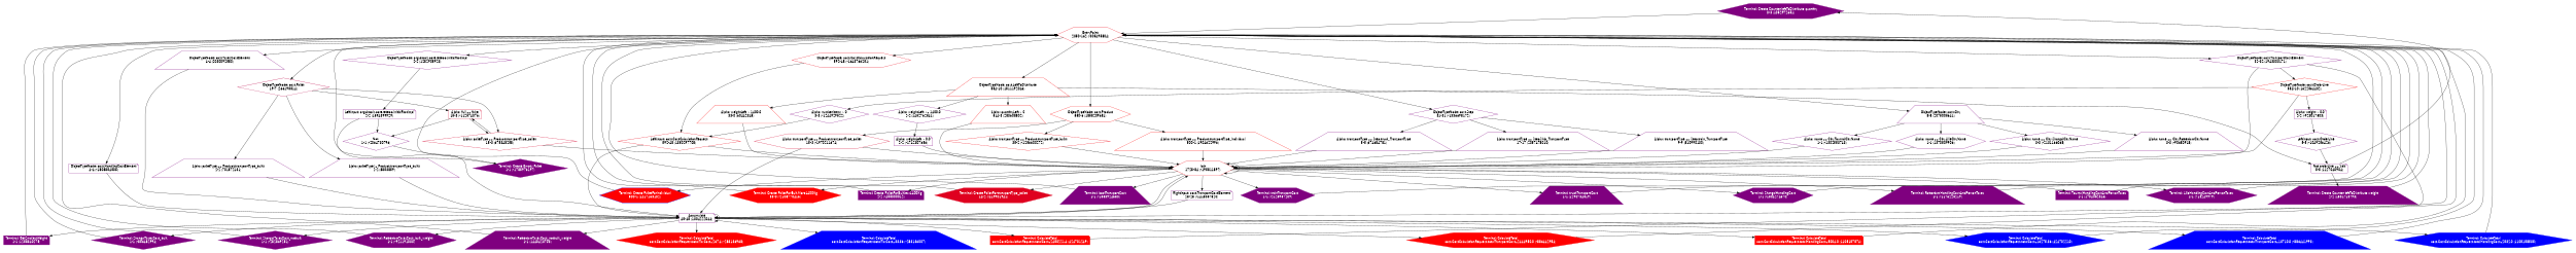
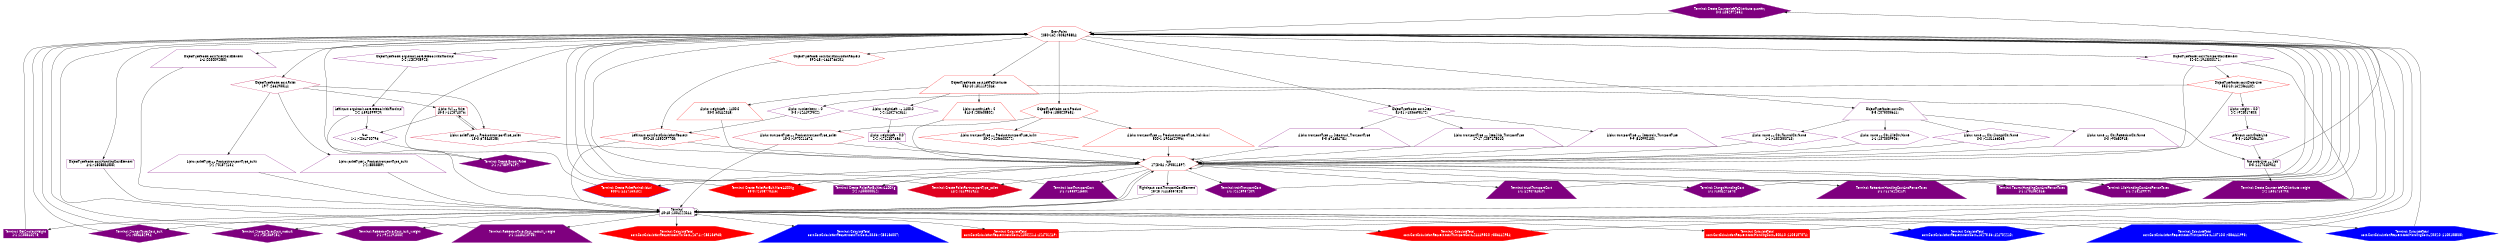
  strict digraph {
    fontname=Lato
    node [color="#7F007F" fillcolor=white fontcolor=black fontname=Lato shape=trapezium style=filled]
    edge [fontname=Lato]
    n1 [fillcolor="#7F007F" fontcolor=white label="Terminal: Create Counter leftToDistribute quantity\n3-3 (1052972651)" shape=hexagon]
    n2 [color="#EE0010" label="EntryPoint\n2350-162 (-305495804)" shape=hexagon]
    n3 [color="#FA0004" label="ObjectTypeNode: cost.LeftToDistribute\n554-10 (1511192046)"]
    n4 [color="#FC0002" label="ObjectTypeNode: cost.Product\n550-6 (1858209681)" shape=hexagon]
    n5 [color="#EB0013" label="ObjectTypeNode: cost.CostCalculationRequest\n592-48 (-1643766251)" shape=hexagon]
    n6 [color="#BA0044" label="ObjectTypeNode: cost.Pallet\n19-7 (266195514)" shape=diamond]
    n7 [label="ObjectTypeNode: org.drools.core.reteoo.InitialFactImpl\n2-2 (1282905923)" shape=diamond]
    n8 [label="ObjectTypeNode: cost.Step\n31-31 (-1336698172)" shape=diamond]
    n9 [label="ObjectTypeNode: cost.City\n8-8 (2075005641)"]
    n10 [label="ObjectTypeNode: cost.HandlingCostElement\n4-4 (-1808854506)" shape=note]
    n11 [label="ObjectTypeNode: cost.TaxesCostElement\n4-4 (2030092580)"]
    n12 [label="ObjectTypeNode: cost.TransportCostElement\n32-32 (1943303171)" shape=diamond]
    n13 [label="Not orderLine == $elt\n5-5 (1127040904)" shape=note]
    n14 [fillcolor="#7F007F" fontcolor=white label="Terminal: Create Counter leftToDistribute weight\n2-2 (1531713793)"]
    n15 [color="#FD0001" label="Alpha: quantityLeft > 0\n514-3 (283608802)"]
    n16 [color="#FF0000" label="Alpha: weightLeft > 1400.0\n33-0 (60442345)"]
    n17 [label="Alpha: weightLeft <= 1400.0\n2-2 (1452762541)" shape=diamond]
    n18 [color="#F3000B" label="Join\n1728-84 (-195811897)" shape=hexagon]
    n19 [label="Alpha: weightLeft > 0.0\n2-2 (-1742307656)" shape=note]
    n20 [color="#FA0004" label="ObjectTypeNode: cost.OrderLine\n554-10 (1622564432)" shape=diamond]
    n21 [label="Alpha: numberItems > 0\n3-3 (-1244929522)" shape=diamond]
    n22 [label="Alpha: weight > 0.0\n2-2 (-923017503)" shape=note]
    n23 [color="#FE0000" label="Alpha: transportType == Product.transportType_individual\n500-1 (1904622996)"]
    n24 [color="#F1000D" label="Alpha: transportType == Product.transportType_bulkt\n35-2 (-1256600272)" shape=diamond]
    n25 [color="#D4002A" label="Alpha: transportType == Product.transportType_pallet\n15-3 (-1970211674)" shape=hexagon]
    n26 [color="#EB0013" label="LeftInput: cost.CostCalculationRequest\n592-48 (1350297708)" shape=diamond]
    n27 [color="#D4002A" label="Alpha: full == false\n15-3 (-112574376)" shape=note]
    n28 [color="#D4002A" label="Alpha: palletType == Product.transportType_pallet\n15-3 (675348258)" shape=diamond]
    n29 [label="Alpha: palletType == Product.transportType_bulkt\n2-2 (701572131)"]
    n30 [label="Alpha: palletType != Product.transportType_bulkt\n2-2 (8853859)"]
    n31 [label="LeftInput: org.drools.core.reteoo.InitialFactImpl\n2-2 (1594399929)" shape=note]
    n32 [label="Alpha: transportType == Step.Ship_TransportType\n17-17 (2057478010)"]
    n33 [label="Alpha: transportType == Step.train_TransportType\n9-9 (810990130)"]
    n34 [label="Alpha: transportType == Step.truck_TransportType\n5-5 (674684781)"]
    n35 [label="Alpha: name == City.ShangaiCityName\n3-3 (-2131166068)" shape=diamond]
    n36 [label="Alpha: name == City.RotterdamCityName\n3-3 (-90680918)"]
    n37 [label="Alpha: name == City.TournaiCityName\n1-1 (-1302553743)" shape=diamond]
    n38 [label="Alpha: name == City.LilleCityName\n1-1 (1370509906)" shape=hexagon]
-   n39 [label="Accumulate\n45-45 (1304222044)" shape=note]
+   n39 [label="Terminal\n45-45 (1304222044)" shape=note]
    n40 [label="LeftInput: cost.OrderLine\n5-5 (-1049256426)" shape=diamond]
    n41 [color="#0000FF" fillcolor="#FE0000" fontcolor=white label="Terminal: Create PalletForIndividual\n500-1 (1417163132)" shape=hexagon]
    n42 [color="#FF0000" fillcolor="#FF0000" fontcolor=white label="Terminal: Create PalletForBulkMore1400Kg\n33-0 (-2108770416)" shape=hexagon]
    n43 [fillcolor="#7F007F" fontcolor=white label="Terminal: Create PalletForBulkless1400Kg\n2-2 (-455300012)" shape=note]
    n44 [color="#DF001F" fillcolor="#DF001F" fontcolor=white label="Terminal: Create PalletFortransportType_pallet\n14-2 (-419901941)" shape=hexagon]
    n45 [fillcolor="#7F007F" fontcolor=white label="Terminal: boatTransportCost\n1-1 (-1553924683)"]
    n46 [fillcolor="#7F007F" fontcolor=white label="Terminal: trainTransportCost\n1-1 (-2125957209)" shape=hexagon]
    n47 [fillcolor="#7F007F" fontcolor=white label="Terminal: truckTransportCost\n1-1 (1290734519)"]
    n48 [fillcolor="#7F007F" fontcolor=white label="Terminal: ShangaiHandlingCost\n1-1 (-1504274670)" shape=hexagon]
    n49 [fillcolor="#7F007F" fontcolor=white label="Terminal: RotterdamHandlingCostAndPersonTaxes\n1-1 (-1176225219)"]
    n50 [fillcolor="#7F007F" fontcolor=white label="Terminal: TournaiHandlingCostAndPersonTaxes\n1-1 (1704382346)" shape=note]
    n51 [fillcolor="#7F007F" fontcolor=white label="Terminal: LilleHandlingCostAndPersonTaxes\n1-1 (713249979)" shape=hexagon]
    n52 [label="RightInput: cost.TransportCostElement\n28-28 (-1418357820)" shape=note]
    n53 [fillcolor="#7F007F" fontcolor=white label="Terminal: GetSmallestHeight\n1-1 (1258340275)" shape=note]
    n54 [fillcolor="#7F007F" fontcolor=white label="Terminal: ShangaiTaxesCost_bulk\n1-1 (-856482994)" shape=diamond]
    n55 [fillcolor="#7F007F" fontcolor=white label="Terminal: ShangaiTaxesCost_notbulk\n1-1 (-282869251)" shape=diamond]
    n56 [fillcolor="#7F007F" fontcolor=white label="Terminal: RotterdamTaxesCost_bulk_weight\n1-1 (-921191033)" shape=hexagon]
    n57 [fillcolor="#7F007F" fontcolor=white label="Terminal: RotterdamTaxesCost_notbulk_weight\n1-1 (1440423703)"]
    n58 [color="#FF0000" fillcolor="#FF0000" fontcolor=white label="Terminal: CalculateTotal\ncost.CostCalculationRequest.totalCost=2450221.4 (424701249)" shape=note]
    n59 [color="#FF0000" fillcolor="#FF0000" fontcolor=white label="Terminal: CalculateTotal\ncost.CostCalculationRequest.totalTransportCost=2444950.0 (-886442954)" shape=hexagon]
    n60 [color="#FF0000" fillcolor="#FF0000" fontcolor=white label="Terminal: CalculateTotal\ncost.CostCalculationRequest.totalHandlingCost=5004.0 (1105157574)" shape=note]
    n61 [color="#FF0000" fillcolor="#FF0000" fontcolor=white label="Terminal: CalculateTotal\ncost.CostCalculationRequest.totalTaxCost=267.4 (-283136968)" shape=hexagon]
    n62 [color="#0000FF" fillcolor="#0000FF" fontcolor=white label="Terminal: CalculateTotal\ncost.CostCalculationRequest.totalCost=16275.36 (424702210)" shape=hexagon]
    n63 [color="#0000FF" fillcolor="#0000FF" fontcolor=white label="Terminal: CalculateTotal\ncost.CostCalculationRequest.totalTransportCost=13710.0 (-886441993)"]
    n64 [color="#0000FF" fillcolor="#0000FF" fontcolor=white label="Terminal: CalculateTotal\ncost.CostCalculationRequest.totalHandlingCost=2532.0 (1105158535)" shape=hexagon]
    n65 [color="#0000FF" fillcolor="#0000FF" fontcolor=white label="Terminal: CalculateTotal\ncost.CostCalculationRequest.totalTaxCost=33.36 (-283136007)"]
    n66 [fillcolor="#7F007F" fontcolor=white label="Terminal: Create Empty Pallet\n1-1 (-1785976197)" shape=diamond]
    n67 [label="Not \n1-1 (-2064730796)" shape=diamond]
    n1 -> n2
    n2 -> n3
    n2 -> n4
    n2 -> n5
    n2 -> n6
    n2 -> n7
    n2 -> n8
    n2 -> n9
    n2 -> n10
    n2 -> n11
    n2 -> n12
    n3 -> n13
    n3 -> n15
    n3 -> n16
    n3 -> n17
    n4 -> n23
    n4 -> n24
    n4 -> n25
    n5 -> n26
    n6 -> n27
    n6 -> n28
    n6 -> n29
    n6 -> n30
    n7 -> n31
    n8 -> n32
    n8 -> n33
    n8 -> n34
    n9 -> n35
    n9 -> n36
    n9 -> n37
    n9 -> n38
    n10 -> n39
    n11 -> n39
    n12 -> n18
    n12 -> n20
    n12 -> n39
    n13 -> n1
    n13 -> n14
    n14 -> n2
    n15 -> n18
    n16 -> n18
    n17 -> n19
    n18 -> n18
    n18 -> n39
    n18 -> n41
    n18 -> n42
    n18 -> n43
    n18 -> n44
    n18 -> n45
    n18 -> n46
    n18 -> n47
    n18 -> n48
    n18 -> n49
    n18 -> n50
    n18 -> n51
    n18 -> n52
    n19 -> n18
    n20 -> n18
    n20 -> n21
    n20 -> n22
    n21 -> n26
    n22 -> n40
    n23 -> n18
    n24 -> n18
    n25 -> n18
    n25 -> n39
    n26 -> n18
    n26 -> n39
    n27 -> n28
    n27 -> n67
    n28 -> n18
    n28 -> n27
    n29 -> n39
    n30 -> n39
    n31 -> n39
    n31 -> n67
    n32 -> n18
    n33 -> n18
    n34 -> n18
    n35 -> n18
    n36 -> n18
    n37 -> n18
    n38 -> n18
    n39 -> n18
    n39 -> n39
    n39 -> n53
    n39 -> n54
    n39 -> n55
    n39 -> n56
    n39 -> n57
    n39 -> n58
    n39 -> n59
    n39 -> n60
    n39 -> n61
    n39 -> n62
    n39 -> n63
    n39 -> n64
    n39 -> n65
    n40 -> n13
    n41 -> n2
    n42 -> n2
    n43 -> n2
    n44 -> n2
    n45 -> n2
    n46 -> n2
    n47 -> n2
    n48 -> n2
    n49 -> n2
    n50 -> n2
    n51 -> n2
    n52 -> n39
    n53 -> n2
    n54 -> n2
    n55 -> n2
    n56 -> n2
    n57 -> n2
    n58 -> n2
    n59 -> n2
    n60 -> n2
    n62 -> n2
    n63 -> n2
    n64 -> n2
    n66 -> n2
    n67 -> n66
  }
